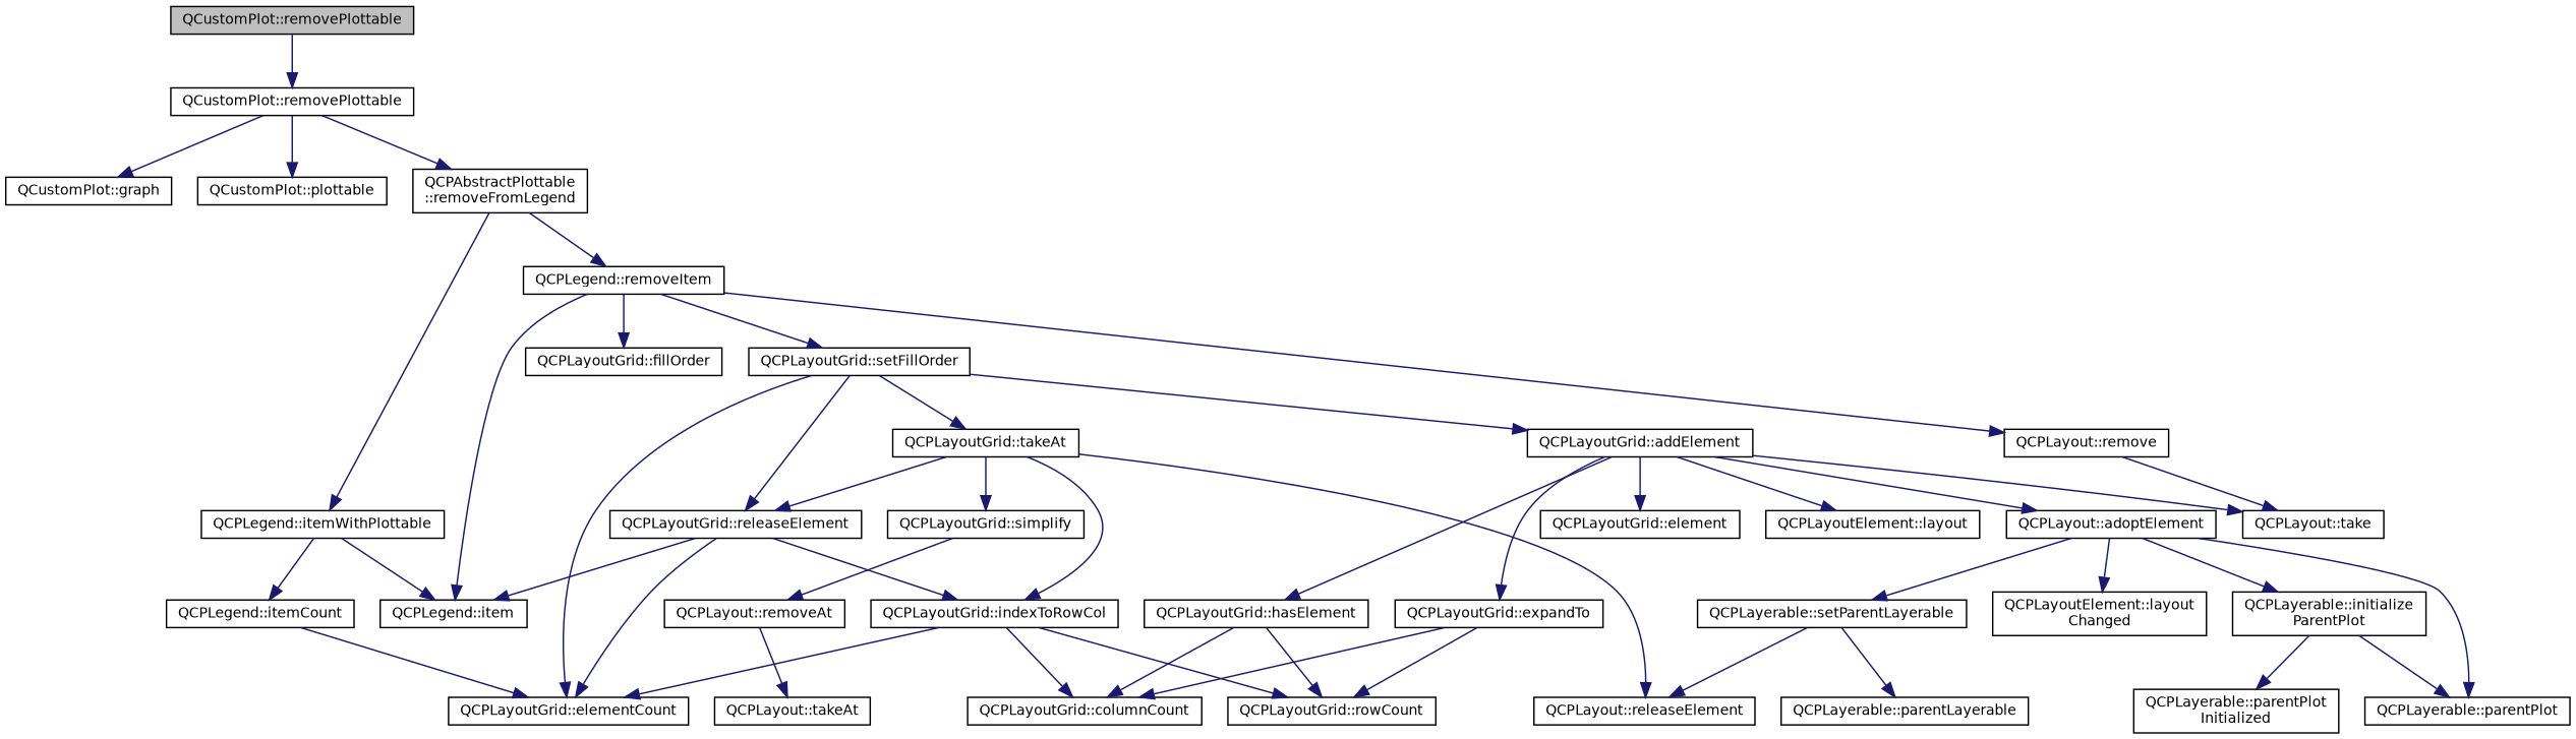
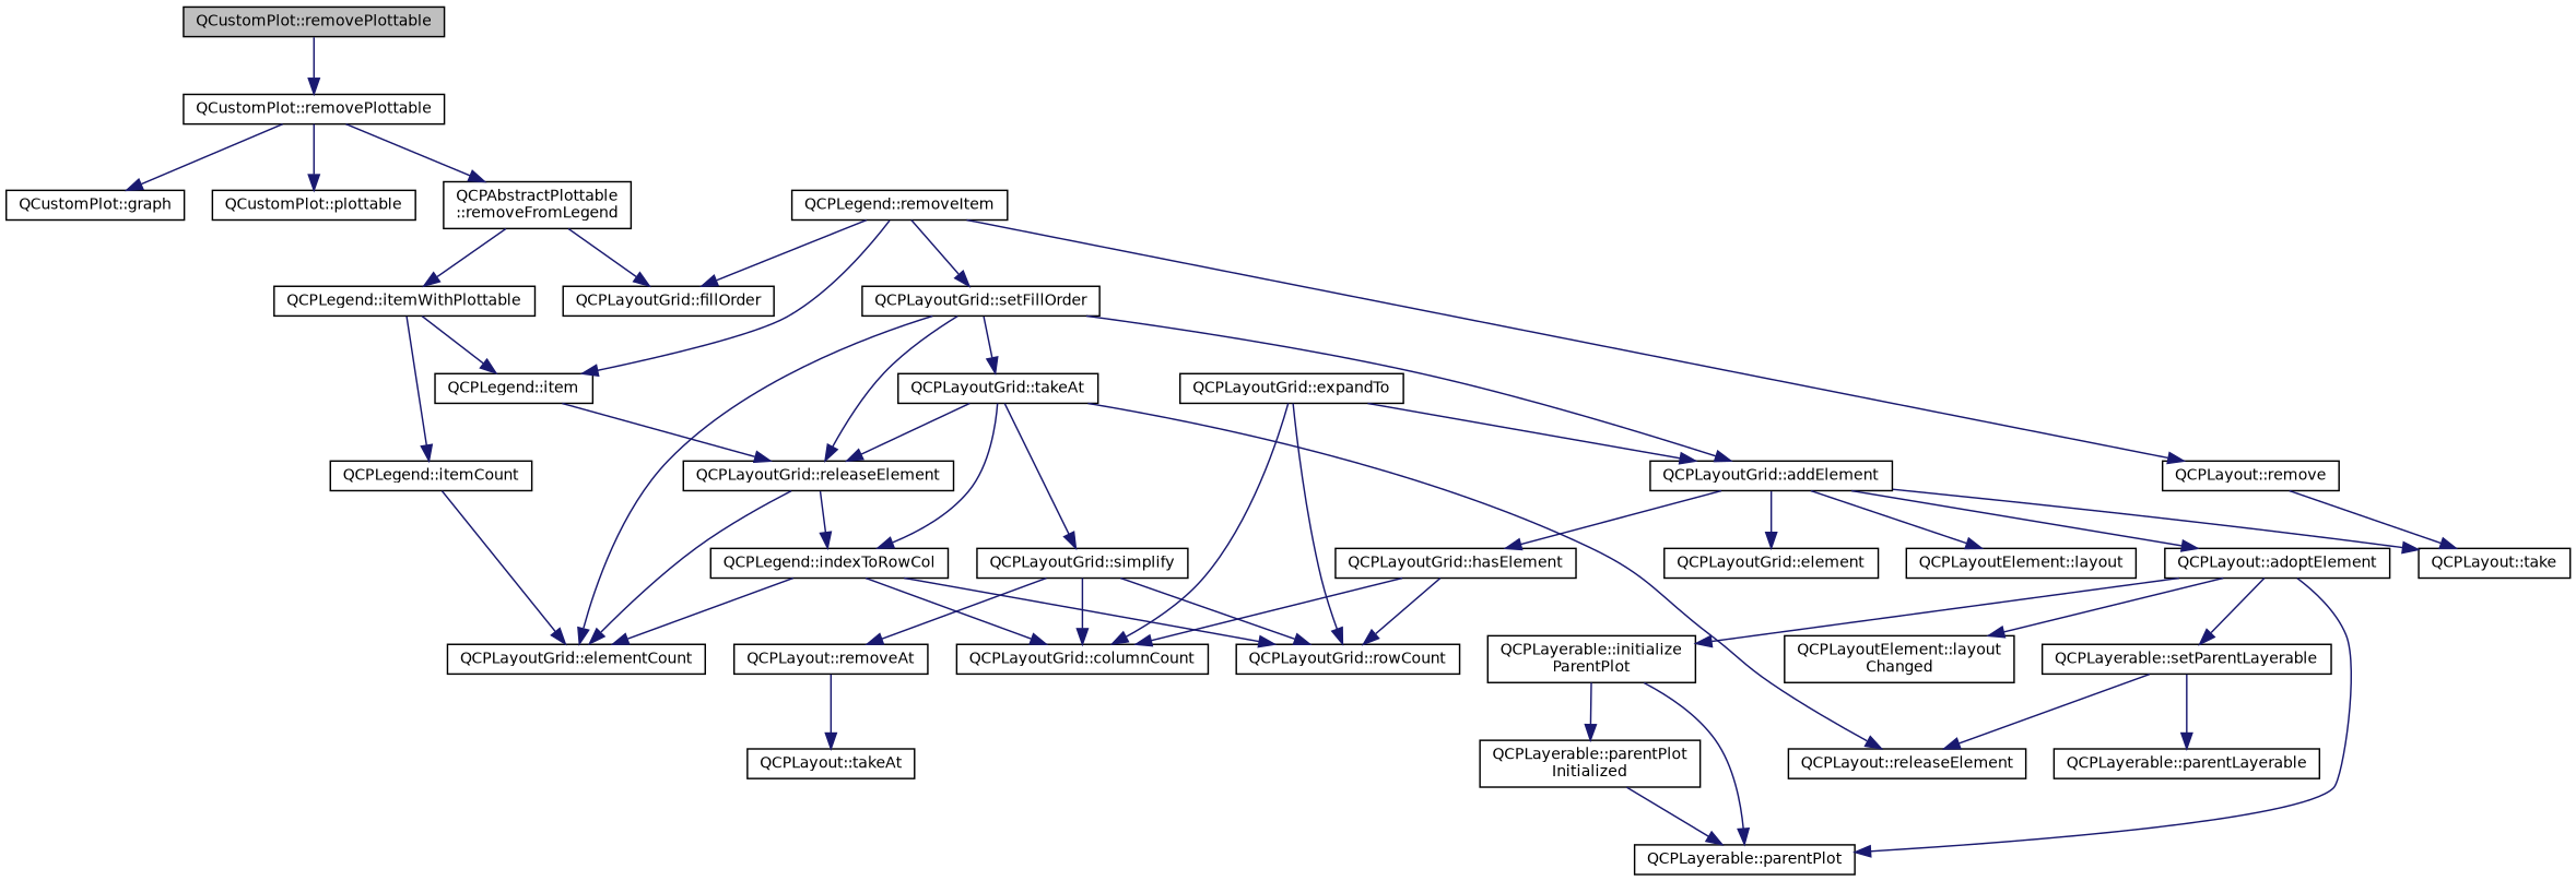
  digraph {
    rankdir=TB
    node [color=black fillcolor=white fontname=Helvetica fontsize=10 shape=record style=filled]
    edge [color=midnightblue fontname=Helvetica fontsize=10 labelfontname=Helvetica labelfontsize=10 style=solid]
    n1 [fillcolor=grey75 fontcolor=black height=0.2 label="QCustomPlot::removePlottable" width=0.4]
    n2 [height=0.2 label="QCustomPlot::removePlottable" width=0.4]
    n3 [height=0.2 label="QCustomPlot::graph" width=0.4]
    n4 [height=0.2 label="QCustomPlot::plottable" width=0.4]
    n5 [height=0.2 label="QCPAbstractPlottable\l::removeFromLegend" width=0.4]
    n6 [height=0.2 label="QCPLegend::itemWithPlottable" width=0.4]
    n7 [height=0.2 label="QCPLegend::removeItem" width=0.4]
    n8 [height=0.2 label="QCPLegend::item" width=0.4]
    n9 [height=0.2 label="QCPLegend::itemCount" width=0.4]
    n10 [height=0.2 label="QCPLayoutGrid::fillOrder" width=0.4]
    n11 [height=0.2 label="QCPLayout::remove" width=0.4]
    n12 [height=0.2 label="QCPLayoutGrid::setFillOrder" width=0.4]
    n13 [height=0.2 label="QCPLayoutGrid::releaseElement" width=0.4]
    n14 [height=0.2 label="QCPLayoutGrid::elementCount" width=0.4]
-   n15 [height=0.2 label="QCPLayoutGrid::indexToRowCol" width=0.4]
+   n15 [height=0.2 label="QCPLegend::indexToRowCol" width=0.4]
    n16 [height=0.2 label="QCPLayoutGrid::columnCount" width=0.4]
    n17 [height=0.2 label="QCPLayoutGrid::rowCount" width=0.4]
    n18 [height=0.2 label="QCPLayout::take" width=0.4]
    n19 [height=0.2 label="QCPLayoutGrid::addElement" width=0.4]
    n20 [height=0.2 label="QCPLayoutGrid::takeAt" width=0.4]
    n21 [height=0.2 label="QCPLayout::adoptElement" width=0.4]
    n22 [height=0.2 label="QCPLayoutGrid::element" width=0.4]
    n23 [height=0.2 label="QCPLayoutGrid::expandTo" width=0.4]
    n24 [height=0.2 label="QCPLayoutGrid::hasElement" width=0.4]
    n25 [height=0.2 label="QCPLayoutElement::layout" width=0.4]
    n26 [height=0.2 label="QCPLayoutGrid::simplify" width=0.4]
    n27 [height=0.2 label="QCPLayout::removeAt" width=0.4]
    n28 [height=0.2 label="QCPLayout::releaseElement" width=0.4]
    n29 [height=0.2 label="QCPLayerable::initialize\lParentPlot" width=0.4]
    n30 [height=0.2 label="QCPLayerable::parentPlot" width=0.4]
    n31 [height=0.2 label="QCPLayoutElement::layout\lChanged" width=0.4]
    n32 [height=0.2 label="QCPLayerable::setParentLayerable" width=0.4]
    n33 [height=0.2 label="QCPLayerable::parentPlot\lInitialized" width=0.4]
    n34 [height=0.2 label="QCPLayerable::parentLayerable" width=0.4]
    n35 [height=0.2 label="QCPLayout::takeAt" width=0.4]
    n1 -> n2
    n2 -> n3
    n2 -> n4
    n2 -> n5
    n5 -> n6
-   n5 -> n7
+   n5 -> n10
    n6 -> n8
    n6 -> n9
    n7 -> n8
    n7 -> n10
    n7 -> n11
    n7 -> n12
-   n13 -> n8
+   n8 -> n13
    n9 -> n14
    n11 -> n18
    n12 -> n13
    n12 -> n14
    n12 -> n19
    n12 -> n20
    n13 -> n14
    n13 -> n15
    n15 -> n14
    n15 -> n16
    n15 -> n17
    n19 -> n18
    n19 -> n21
    n19 -> n22
-   n19 -> n23
+   n23 -> n19
    n19 -> n24
    n19 -> n25
    n20 -> n13
    n20 -> n15
    n20 -> n26
    n20 -> n28
    n21 -> n29
    n21 -> n30
    n21 -> n31
    n21 -> n32
    n23 -> n16
    n23 -> n17
    n24 -> n16
    n24 -> n17
+   n26 -> n16
+   n26 -> n17
    n26 -> n27
    n27 -> n35
    n29 -> n30
    n29 -> n33
    n32 -> n28
    n32 -> n34
+   n33 -> n30
  }
